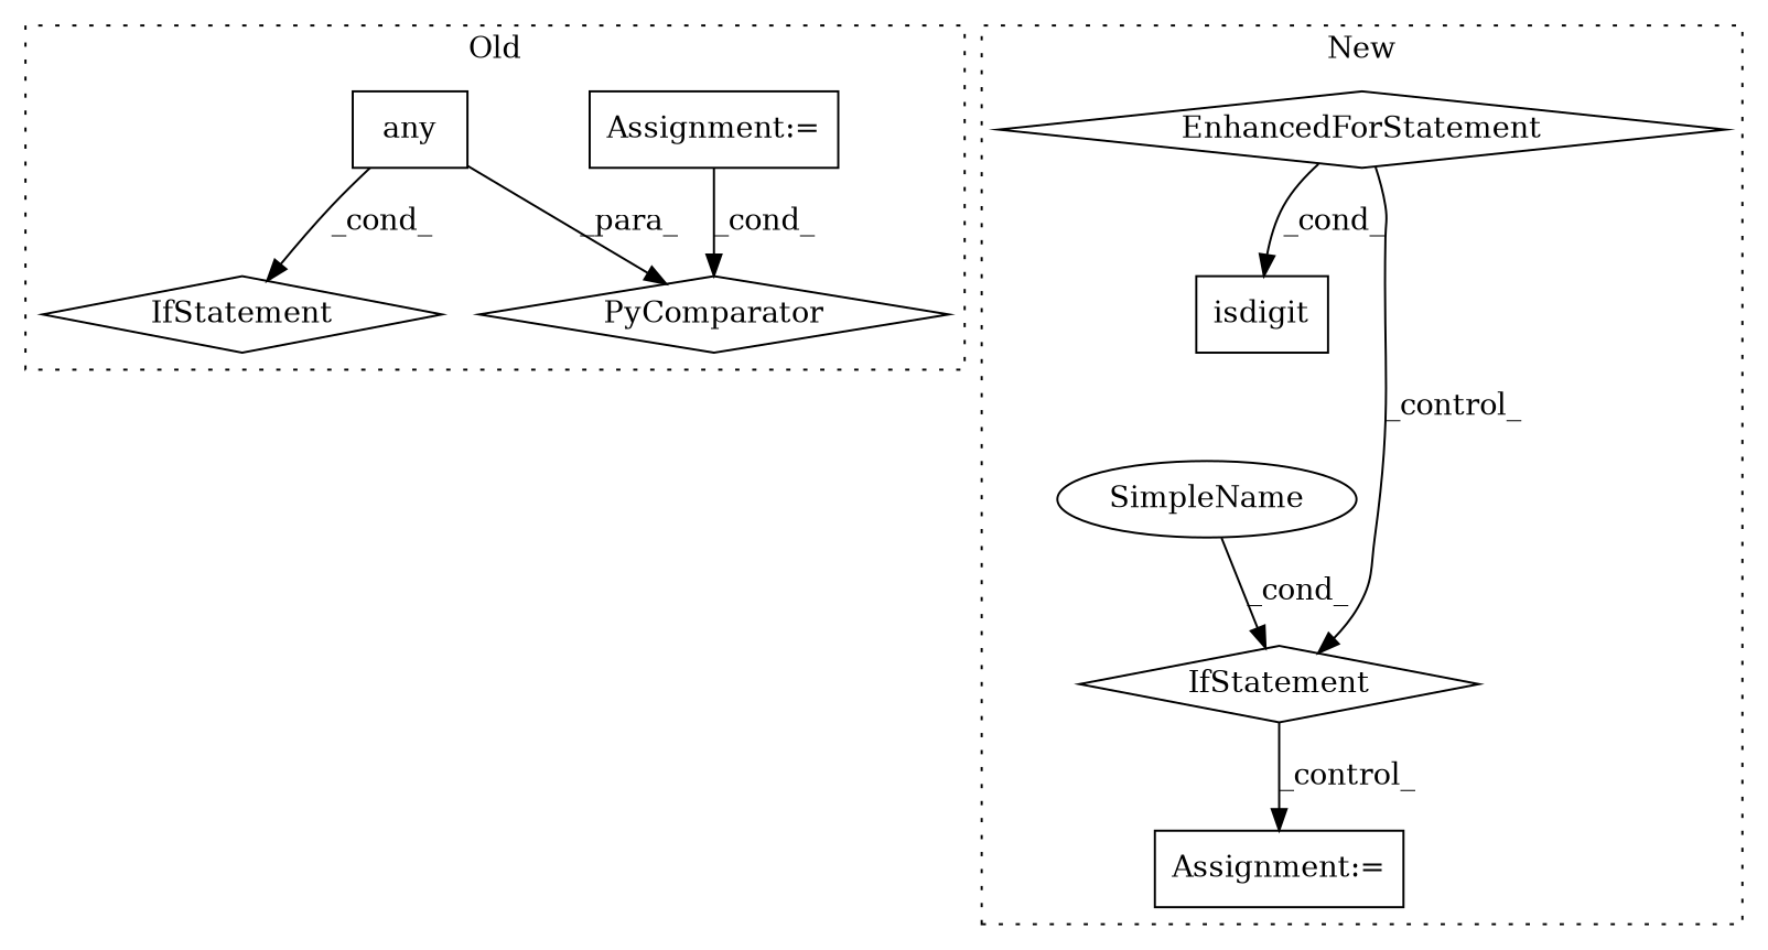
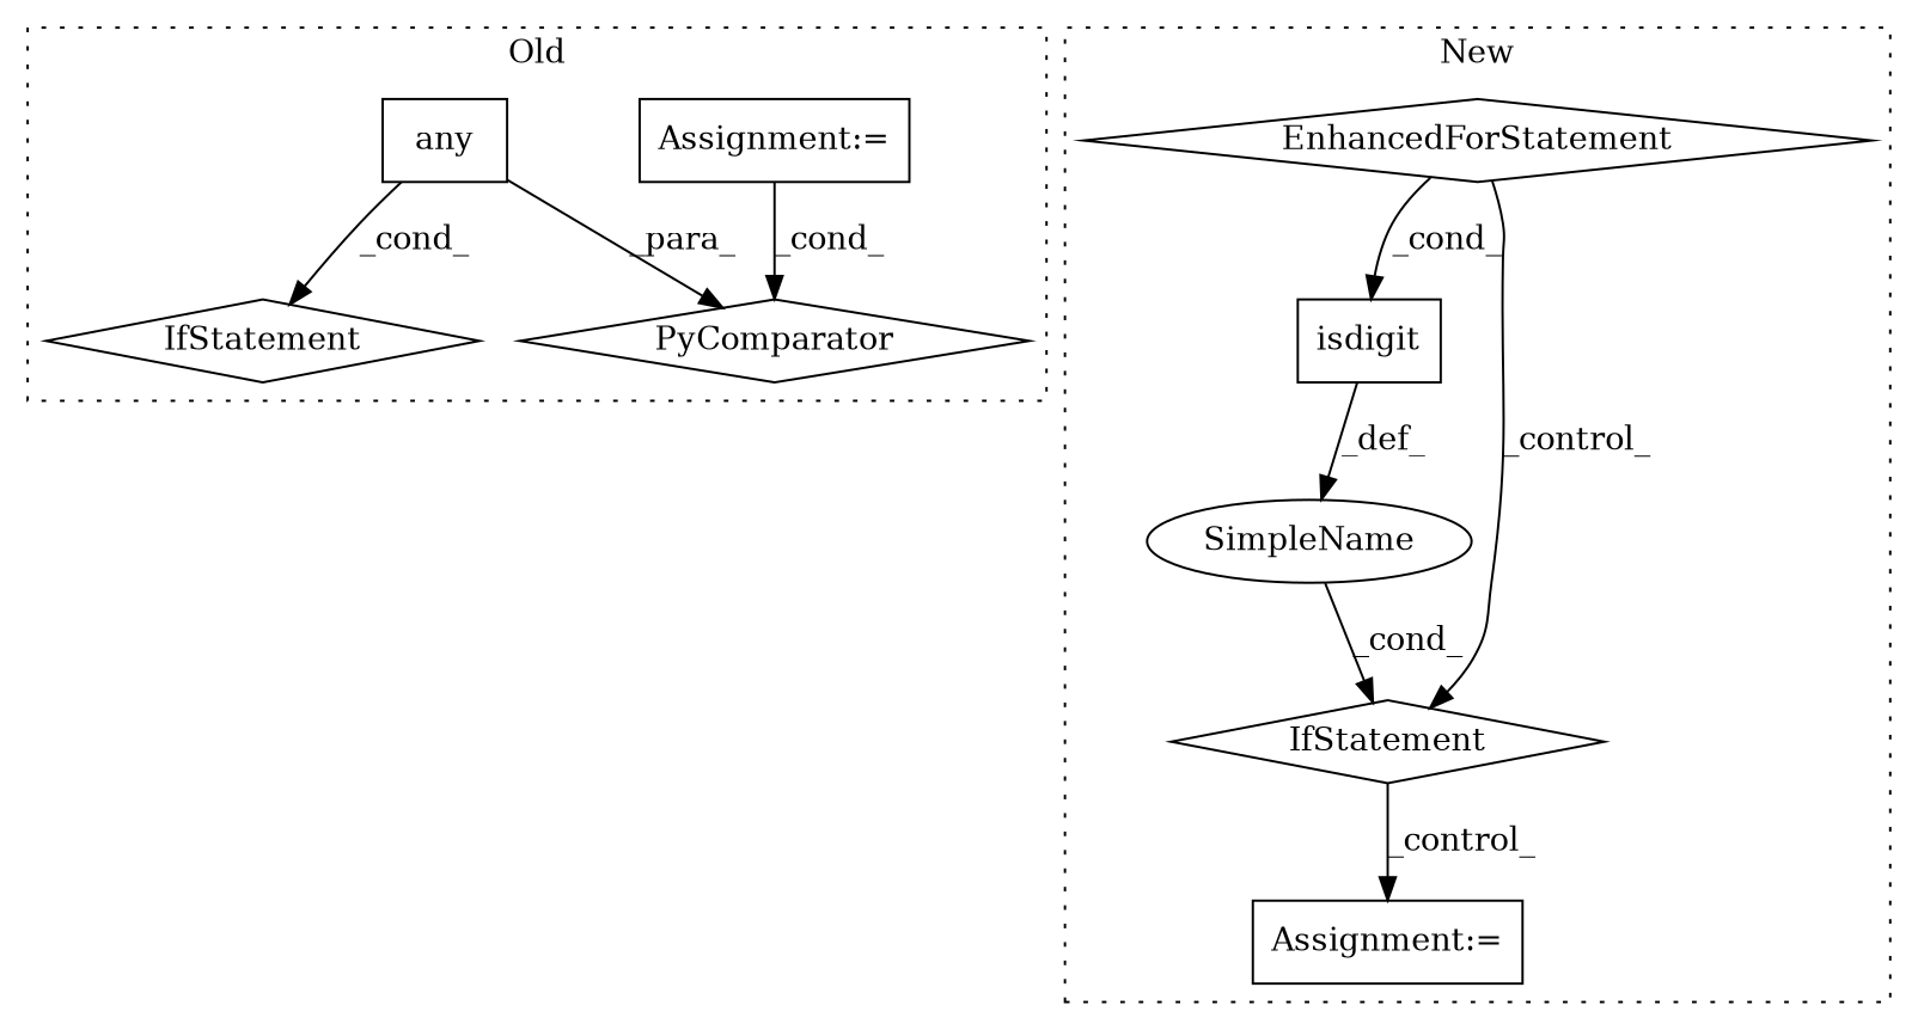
  digraph {
    node [a=7 l=41 s=4342 shape=diamond]
    n1 [a=113 label=PyComparator]
    n2 [label="Assignment:=" shape=box]
    n3 [a=25 l="4,2" label=IfStatement s="4228,4386"]
    n4 [a=32 l="17,-5" label=any s="4232,4391" shape=box]
    n5 [a=32 l=9 label=isdigit s=4455 shape=box]
    n6 [a=25 l="4,2" label=IfStatement s="4412,4464"]
    n7 [l=1 label="Assignment:=" s=4482 shape=box]
    n8 [a=42 label=SimpleName shape=ellipse l="" s=""]
    n9 [a=70 l="53,2" label=EnhancedForStatement s="4095,4209"]
    subgraph cluster_1 {
      label=Old
      style=dotted
      n1
      n2
      n3
      n4
    }
    subgraph cluster_2 {
      label=New
      style=dotted
      n5
      n6
      n7
      n8
      n9
    }
    n2 -> n1 [label=_cond_]
    n4 -> n1 [label=_para_]
    n4 -> n3 [label=_cond_]
+   n5 -> n8 [label=_def_]
    n6 -> n7 [label=_control_]
    n8 -> n6 [label=_cond_]
    n9 -> n5 [label=_cond_]
    n9 -> n6 [label=_control_]
  }
